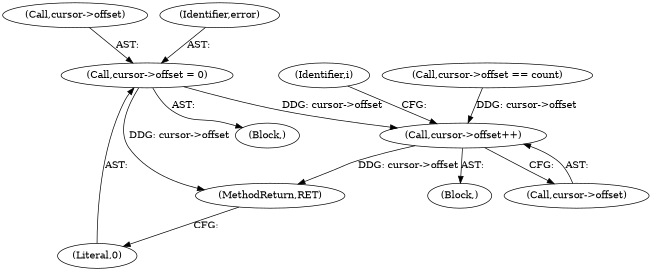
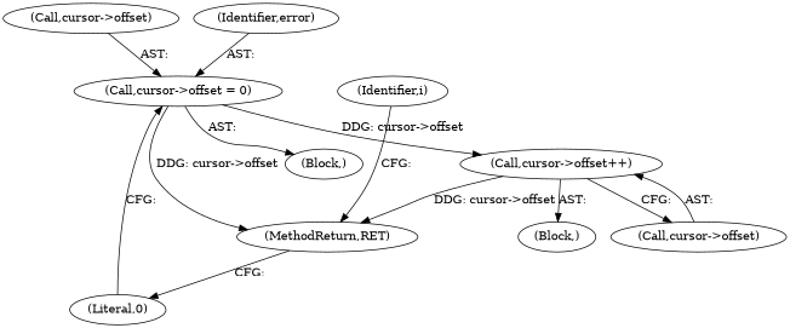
  digraph {
    n1 [label="(Call,cursor->offset = 0)"]
    n2 [label="(Call,cursor->offset++)"]
    n3 [label="(Block,)"]
    n4 [label="(MethodReturn,RET)"]
    n5 [label="(Call,cursor->offset)"]
    n6 [label="(Block,)"]
    n7 [label="(Literal,0)"]
    n8 [label="(Identifier,i)"]
    n9 [label="(Call,cursor->offset)"]
-   n10 [label="(Call,cursor->offset == count)"]
    n11 [label="(Identifier,error)"]
    n1 -> n2 [label="DDG: cursor->offset"]
    n1 -> n3 [label="AST: "]
    n1 -> n4 [label="DDG: cursor->offset"]
    n2 -> n4 [label="DDG: cursor->offset"]
    n2 -> n5 [label="CFG: "]
    n2 -> n6 [label="AST: "]
    n4 -> n7 [label="CFG: "]
    n5 -> n2 [label="AST: "]
-   n7 -> n1 [label="AST: "]
-   n8 -> n2 [label="CFG: "]
+   n7 -> n1 [label="CFG: "]
+   n8 -> n4 [label="CFG: "]
    n9 -> n1 [label="AST: "]
-   n10 -> n2 [label="DDG: cursor->offset"]
    n11 -> n1 [label="AST: "]
  }
